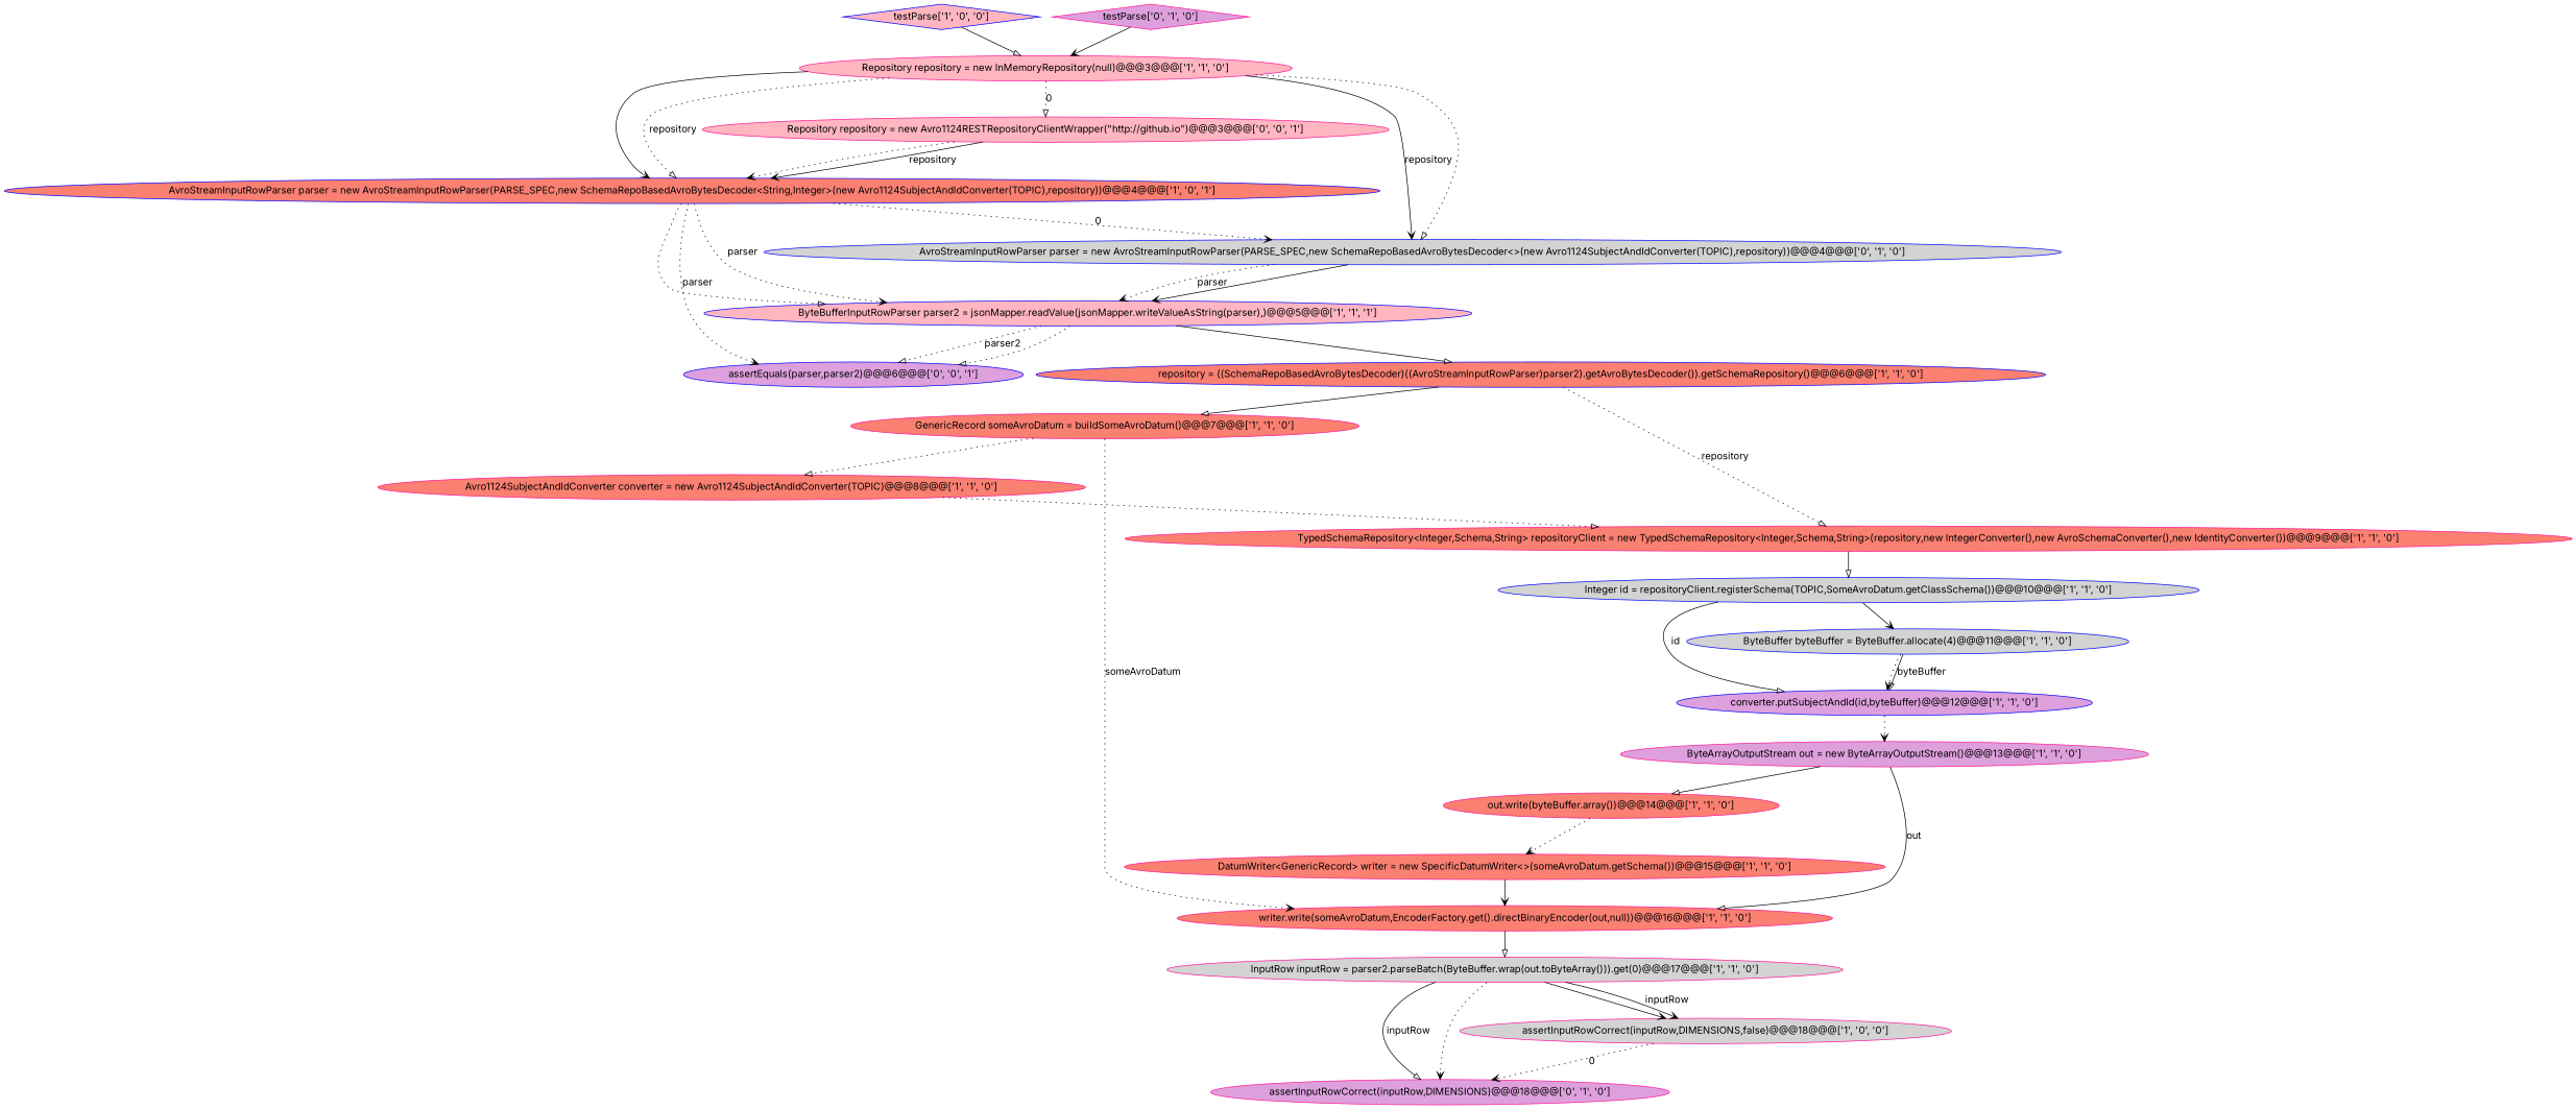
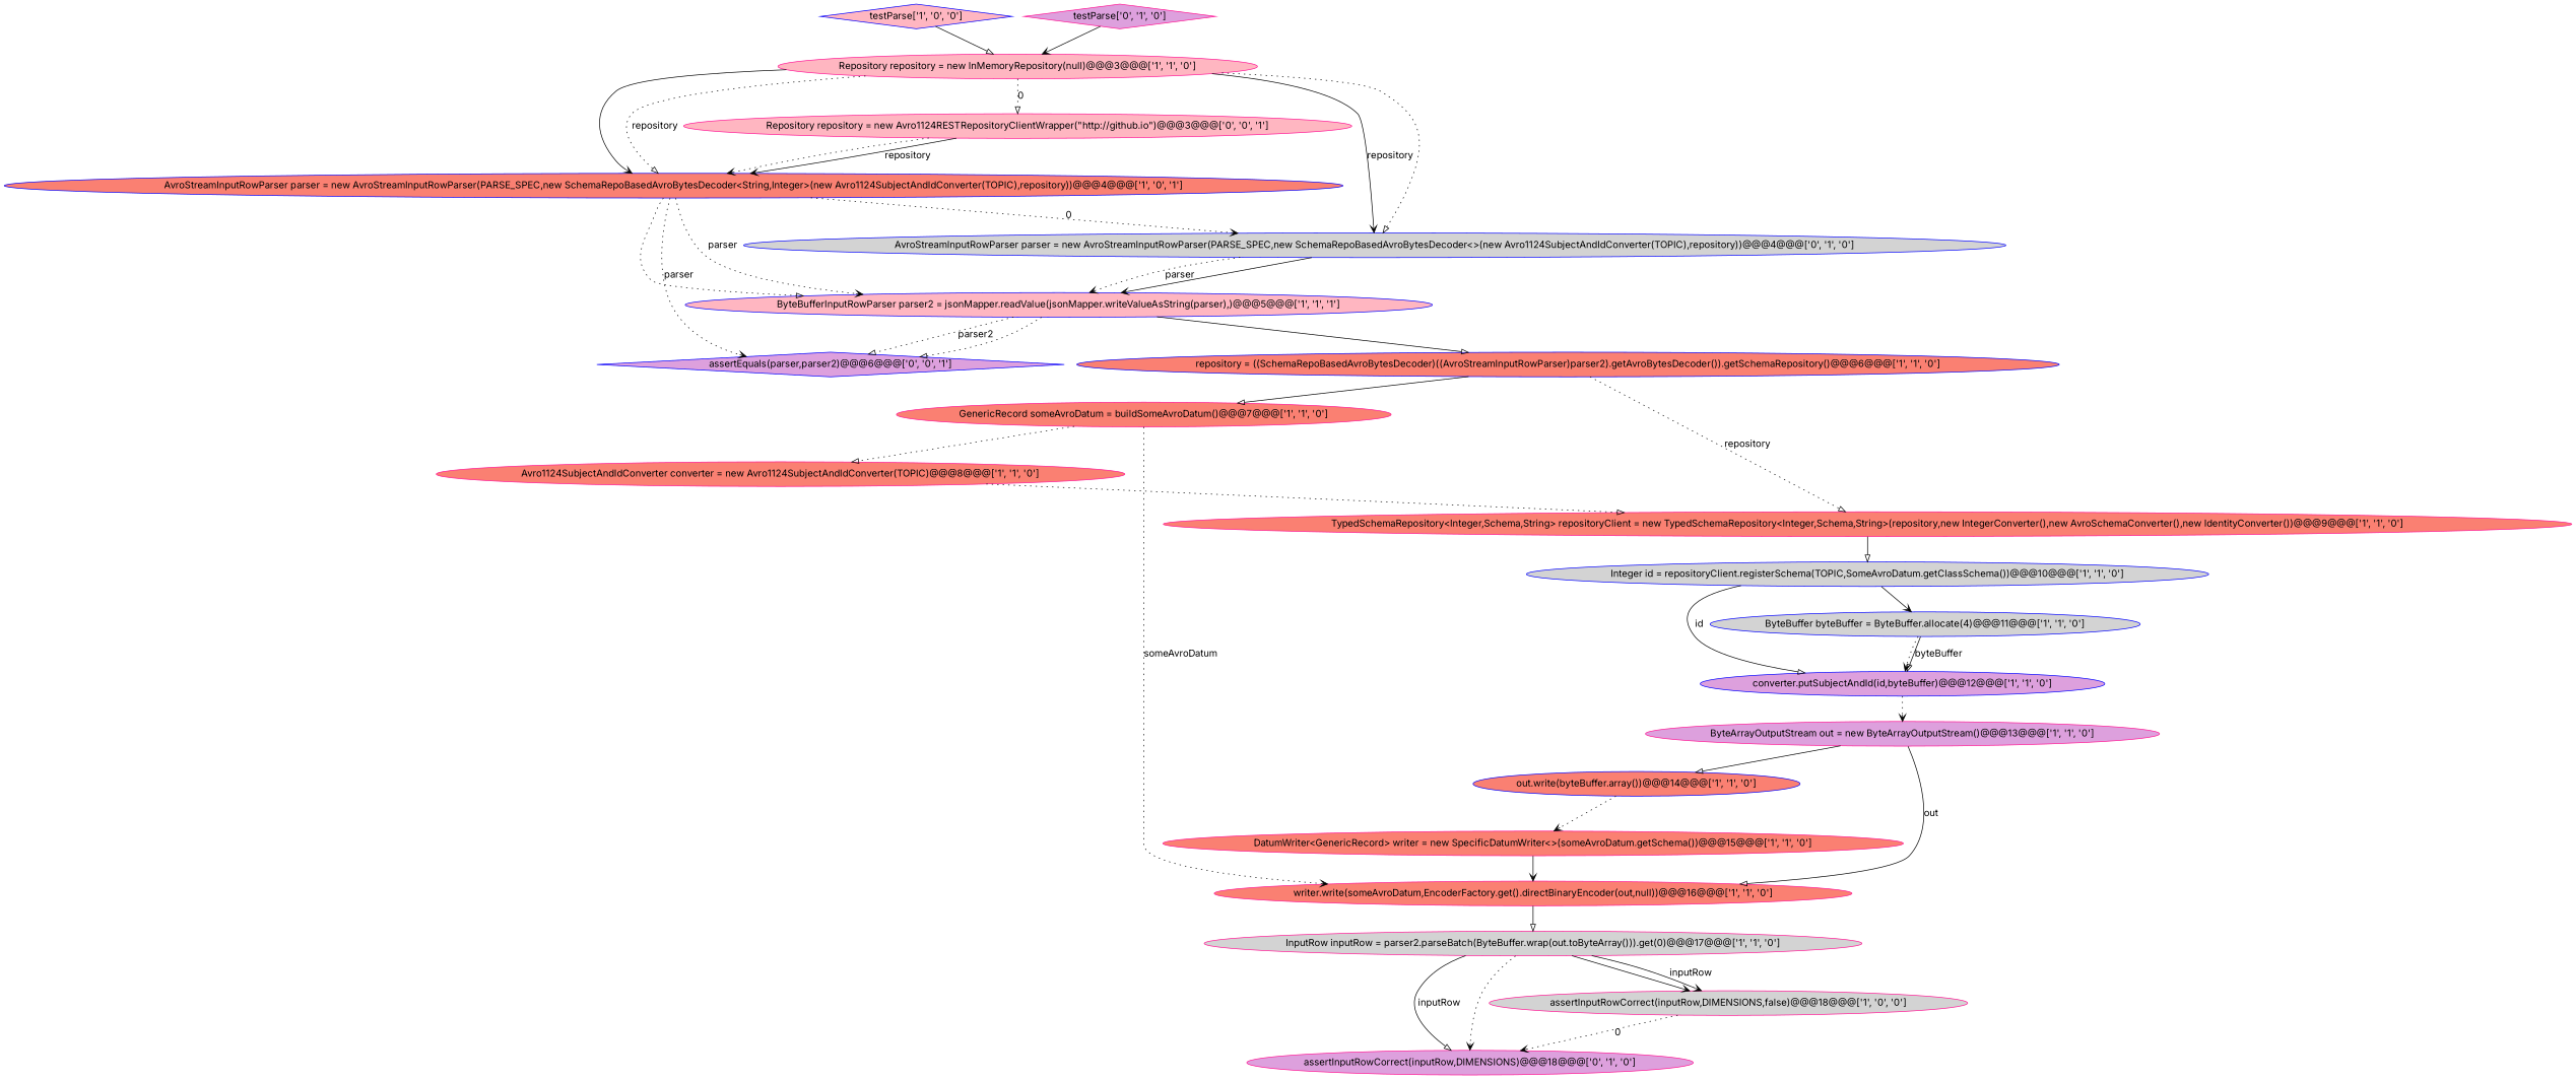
  digraph {
    fontname=Inter
    node [color=deeppink fillcolor=salmon fontname=Inter shape=ellipse style=filled]
    edge [arrowhead=vee fontname=Inter style=dotted]
    n1 [color=blue label="repository = ((SchemaRepoBasedAvroBytesDecoder)((AvroStreamInputRowParser)parser2).getAvroBytesDecoder()).getSchemaRepository()@@@6@@@['1', '1', '0']"]
    n2 [label="GenericRecord someAvroDatum = buildSomeAvroDatum()@@@7@@@['1', '1', '0']"]
    n3 [label="TypedSchemaRepository<Integer,Schema,String> repositoryClient = new TypedSchemaRepository<Integer,Schema,String>(repository,new IntegerConverter(),new AvroSchemaConverter(),new IdentityConverter())@@@9@@@['1', '1', '0']"]
    n4 [label="writer.write(someAvroDatum,EncoderFactory.get().directBinaryEncoder(out,null))@@@16@@@['1', '1', '0']"]
    n5 [label="Avro1124SubjectAndIdConverter converter = new Avro1124SubjectAndIdConverter(TOPIC)@@@8@@@['1', '1', '0']"]
    n6 [color=blue fillcolor=lightgrey label="Integer id = repositoryClient.registerSchema(TOPIC,SomeAvroDatum.getClassSchema())@@@10@@@['1', '1', '0']"]
    n7 [fillcolor=lightgrey label="InputRow inputRow = parser2.parseBatch(ByteBuffer.wrap(out.toByteArray())).get(0)@@@17@@@['1', '1', '0']"]
    n8 [fillcolor=plum label="assertInputRowCorrect(inputRow,DIMENSIONS)@@@18@@@['0', '1', '0']"]
    n9 [fillcolor=lightgrey label="assertInputRowCorrect(inputRow,DIMENSIONS,false)@@@18@@@['1', '0', '0']"]
    n10 [fillcolor=lightpink label="Repository repository = new Avro1124RESTRepositoryClientWrapper(\"http://github.io\")@@@3@@@['0', '0', '1']"]
    n11 [color=blue label="AvroStreamInputRowParser parser = new AvroStreamInputRowParser(PARSE_SPEC,new SchemaRepoBasedAvroBytesDecoder<String,Integer>(new Avro1124SubjectAndIdConverter(TOPIC),repository))@@@4@@@['1', '0', '1']"]
    n12 [color=blue fillcolor=plum label="converter.putSubjectAndId(id,byteBuffer)@@@12@@@['1', '1', '0']"]
    n13 [color=blue fillcolor=lightgrey label="ByteBuffer byteBuffer = ByteBuffer.allocate(4)@@@11@@@['1', '1', '0']"]
    n14 [fillcolor=lightpink label="Repository repository = new InMemoryRepository(null)@@@3@@@['1', '1', '0']"]
    n15 [color=blue fillcolor=lightgrey label="AvroStreamInputRowParser parser = new AvroStreamInputRowParser(PARSE_SPEC,new SchemaRepoBasedAvroBytesDecoder<>(new Avro1124SubjectAndIdConverter(TOPIC),repository))@@@4@@@['0', '1', '0']"]
    n16 [color=blue fillcolor=lightpink label="ByteBufferInputRowParser parser2 = jsonMapper.readValue(jsonMapper.writeValueAsString(parser),)@@@5@@@['1', '1', '1']"]
-   n17 [color=blue fillcolor=plum label="assertEquals(parser,parser2)@@@6@@@['0', '0', '1']"]
+   n17 [color=blue fillcolor=plum label="assertEquals(parser,parser2)@@@6@@@['0', '0', '1']" shape=diamond]
    n18 [fillcolor=plum label="ByteArrayOutputStream out = new ByteArrayOutputStream()@@@13@@@['1', '1', '0']"]
-   n19 [label="out.write(byteBuffer.array())@@@14@@@['1', '1', '0']"]
+   n19 [color=blue label="out.write(byteBuffer.array())@@@14@@@['1', '1', '0']"]
    n20 [label="DatumWriter<GenericRecord> writer = new SpecificDatumWriter<>(someAvroDatum.getSchema())@@@15@@@['1', '1', '0']"]
    n21 [color=blue fillcolor=lightpink label="testParse['1', '0', '0']" shape=diamond]
    n22 [fillcolor=plum label="testParse['0', '1', '0']" shape=diamond]
    n1 -> n2 [arrowhead=onormal style=solid]
    n1 -> n3 [arrowhead=onormal label=repository]
    n2 -> n4 [label=someAvroDatum]
    n2 -> n5 [arrowhead=onormal]
    n3 -> n6 [arrowhead=onormal style=solid]
    n4 -> n7 [arrowhead=onormal style=solid]
    n5 -> n3 [arrowhead=onormal]
    n6 -> n12 [arrowhead=onormal label=id style=solid]
    n6 -> n13 [style=solid]
    n7 -> n8 [arrowhead=onormal label=inputRow style=solid]
    n7 -> n8
    n7 -> n9 [style=solid]
    n7 -> n9 [label=inputRow style=solid]
    n9 -> n8 [label=0]
    n10 -> n11
    n10 -> n11 [label=repository style=solid]
    n11 -> n15 [label=0]
    n11 -> n16 [label=parser]
    n11 -> n16 [arrowhead=onormal]
    n11 -> n17 [label=parser]
    n12 -> n18
    n13 -> n12 [arrowhead=onormal label=byteBuffer style=solid]
    n13 -> n12
    n14 -> n10 [arrowhead=onormal label=0]
    n14 -> n11 [style=solid]
    n14 -> n11 [arrowhead=onormal label=repository]
    n14 -> n15 [arrowhead=onormal]
    n14 -> n15 [label=repository style=solid]
    n15 -> n16 [style=solid]
    n15 -> n16 [label=parser]
    n16 -> n1 [arrowhead=onormal style=solid]
    n16 -> n17 [arrowhead=onormal label=parser2]
    n16 -> n17 [arrowhead=onormal]
    n18 -> n4 [arrowhead=onormal label=out style=solid]
    n18 -> n19 [arrowhead=onormal style=solid]
    n19 -> n20
    n20 -> n4 [style=solid]
    n21 -> n14 [arrowhead=onormal style=solid]
    n22 -> n14 [style=solid]
  }
